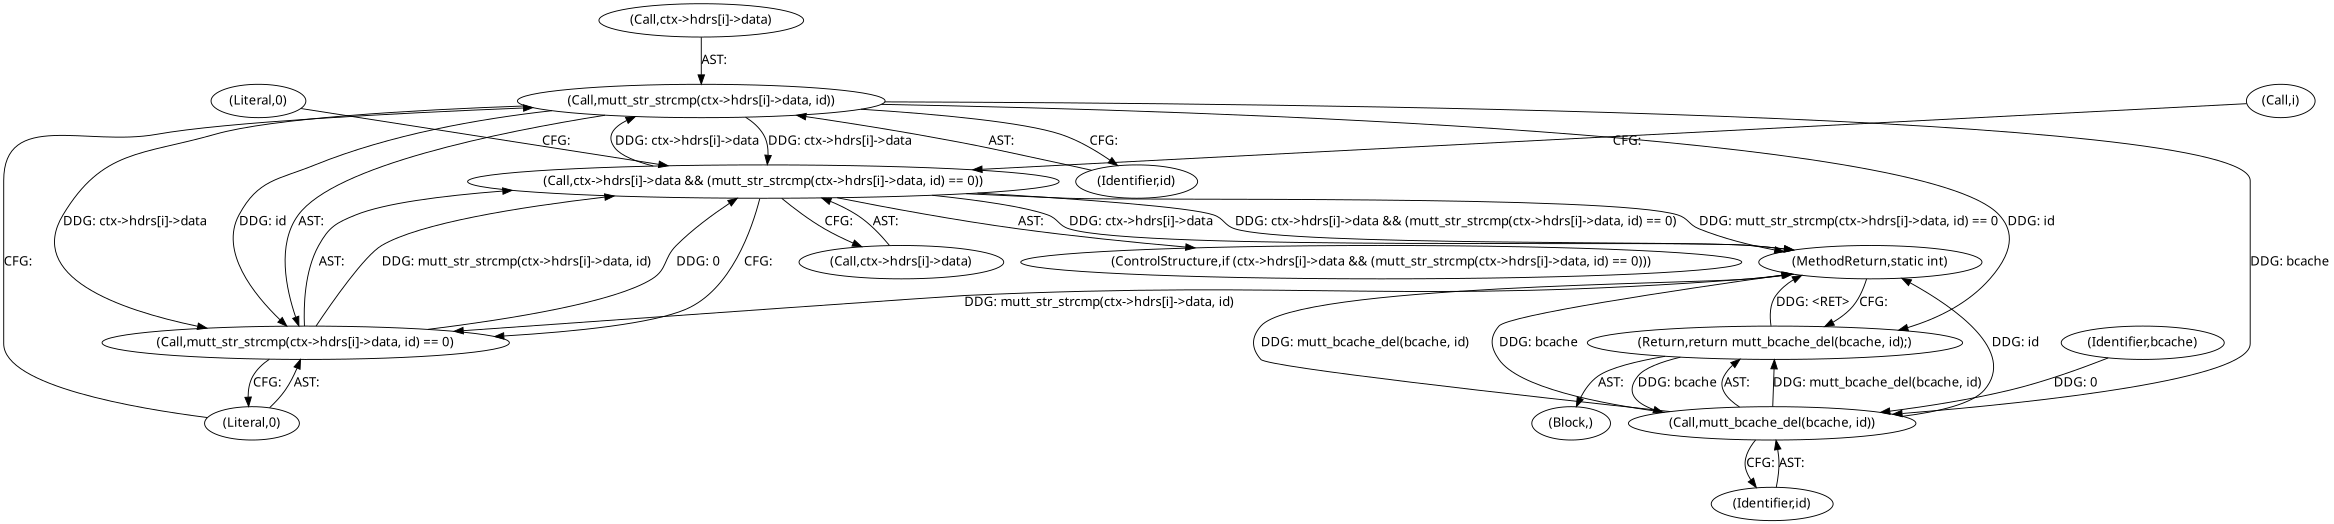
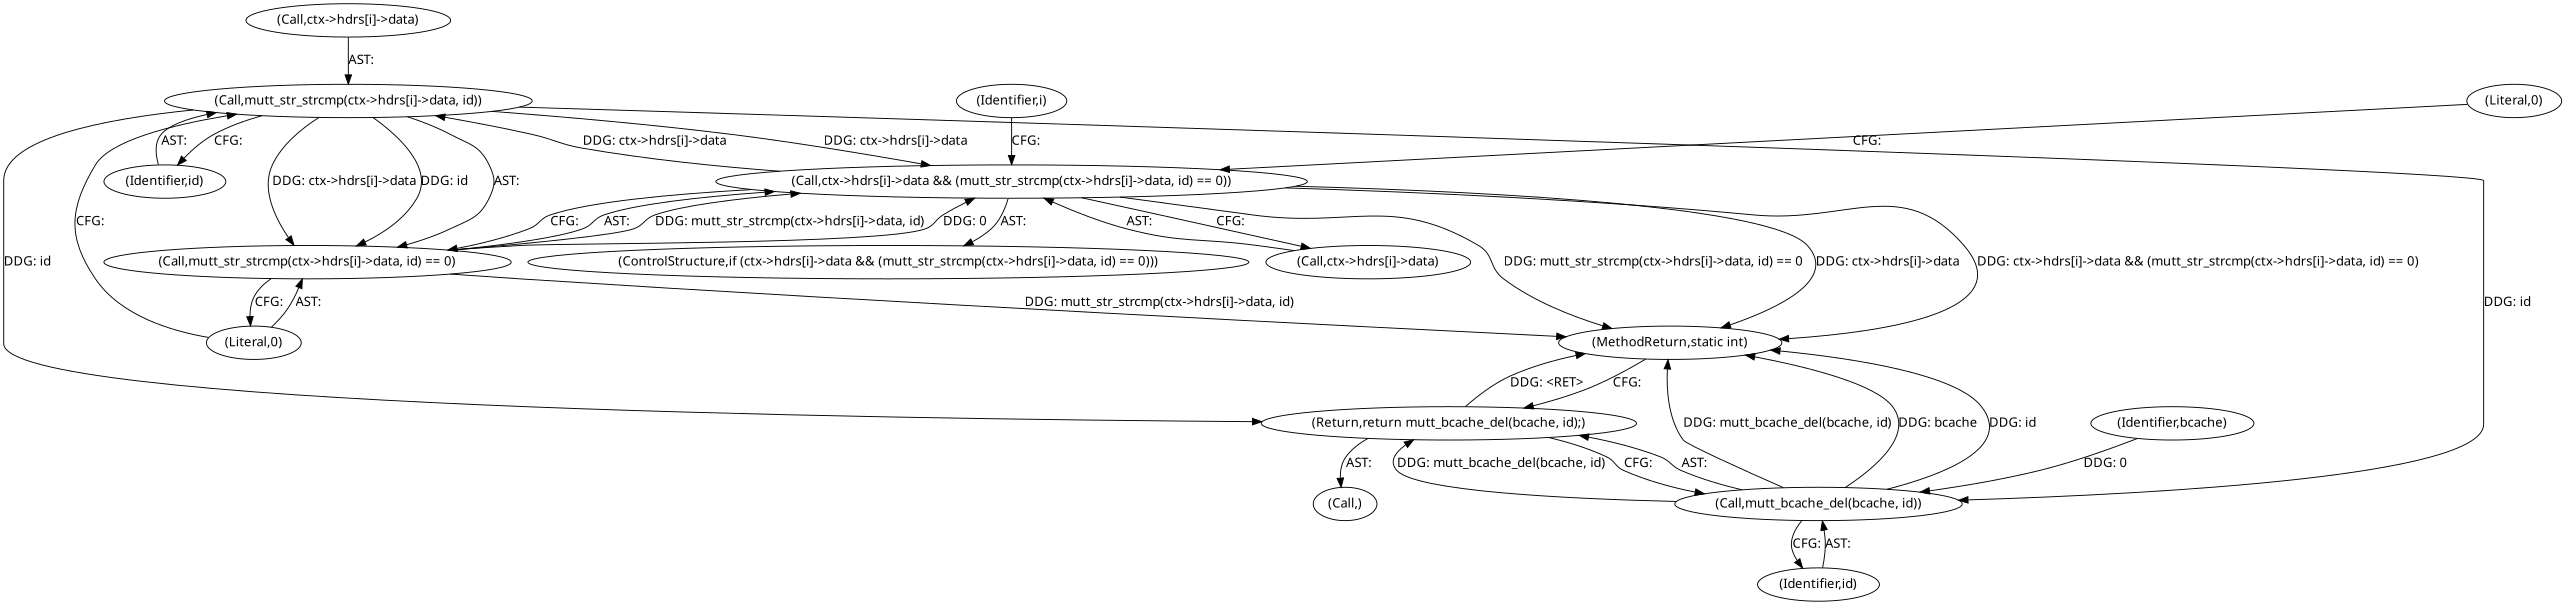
  digraph {
    fontname="Noto Sans"
    node [fontname="Noto Sans"]
    edge [fontname="Noto Sans"]
    n1 [label="(Call,mutt_str_strcmp(ctx->hdrs[i]->data, id))"]
    n2 [label="(Call,ctx->hdrs[i]->data && (mutt_str_strcmp(ctx->hdrs[i]->data, id) == 0))"]
    n3 [label="(Call,mutt_str_strcmp(ctx->hdrs[i]->data, id) == 0)"]
    n4 [label="(Call,mutt_bcache_del(bcache, id))"]
    n5 [label="(Identifier,id)"]
    n6 [label="(Return,return mutt_bcache_del(bcache, id);)"]
    n7 [label="(MethodReturn,static int)"]
    n8 [label="(ControlStructure,if (ctx->hdrs[i]->data && (mutt_str_strcmp(ctx->hdrs[i]->data, id) == 0)))"]
    n9 [label="(Call,ctx->hdrs[i]->data)"]
    n10 [label="(Literal,0)"]
    n11 [label="(Identifier,id)"]
-   n12 [label="(Block,)"]
+   n12 [label="(Call,)"]
    n13 [label="(Identifier,bcache)"]
-   n14 [label="(Call,i)"]
+   n14 [label="(Identifier,i)"]
    n15 [label="(Call,ctx->hdrs[i]->data)"]
    n16 [label="(Literal,0)"]
    n1 -> n2 [label="DDG: ctx->hdrs[i]->data"]
    n1 -> n3 [label="AST: "]
    n1 -> n3 [label="DDG: ctx->hdrs[i]->data"]
    n1 -> n3 [label="DDG: id"]
-   n1 -> n4 [label="DDG: bcache"]
+   n1 -> n4 [label="DDG: id"]
    n1 -> n5 [label="CFG: "]
    n1 -> n6 [label="DDG: id"]
    n2 -> n1 [label="DDG: ctx->hdrs[i]->data"]
    n2 -> n3 [label="CFG: "]
    n2 -> n7 [label="DDG: ctx->hdrs[i]->data"]
    n2 -> n7 [label="DDG: ctx->hdrs[i]->data && (mutt_str_strcmp(ctx->hdrs[i]->data, id) == 0)"]
    n2 -> n7 [label="DDG: mutt_str_strcmp(ctx->hdrs[i]->data, id) == 0"]
    n2 -> n8 [label="AST: "]
    n2 -> n9 [label="CFG: "]
    n3 -> n2 [label="AST: "]
    n3 -> n2 [label="DDG: mutt_str_strcmp(ctx->hdrs[i]->data, id)"]
    n3 -> n2 [label="DDG: 0"]
-   n7 -> n3 [label="DDG: mutt_str_strcmp(ctx->hdrs[i]->data, id)"]
+   n3 -> n7 [label="DDG: mutt_str_strcmp(ctx->hdrs[i]->data, id)"]
    n3 -> n10 [label="CFG: "]
    n4 -> n6 [label="AST: "]
    n4 -> n6 [label="DDG: mutt_bcache_del(bcache, id)"]
    n4 -> n7 [label="DDG: mutt_bcache_del(bcache, id)"]
    n4 -> n7 [label="DDG: bcache"]
    n4 -> n7 [label="DDG: id"]
    n4 -> n11 [label="CFG: "]
    n5 -> n1 [label="AST: "]
-   n6 -> n4 [label="DDG: bcache"]
+   n6 -> n4 [label="CFG: "]
    n6 -> n7 [label="DDG: <RET>"]
    n6 -> n12 [label="AST: "]
    n7 -> n6 [label="CFG: "]
    n9 -> n2 [label="AST: "]
    n10 -> n1 [label="CFG: "]
    n10 -> n3 [label="AST: "]
    n11 -> n4 [label="AST: "]
    n13 -> n4 [label="DDG: 0"]
    n14 -> n2 [label="CFG: "]
    n15 -> n1 [label="AST: "]
    n16 -> n2 [label="CFG: "]
  }
